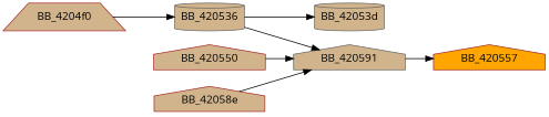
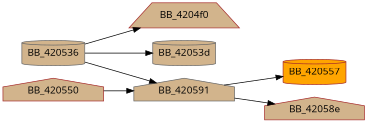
  digraph {
    fontname="Open Sans"
    rankdir=LR
    node [color=brown fillcolor=tan fontname="Open Sans" shape=house style=filled]
    edge [fontname="Open Sans"]
    BB_4204f0 [shape=trapezium]
    BB_420536 [color=gray40 shape=cylinder]
    BB_42053d [color=gray40 shape=cylinder]
    BB_420591 [color=gray40]
-   BB_420557 [fillcolor=orange]
+   BB_420557 [fillcolor=orange shape=cylinder]
    BB_420550
    BB_42058e
-   BB_4204f0 -> BB_420536
+   BB_420536 -> BB_4204f0
    BB_420536 -> BB_42053d
    BB_420536 -> BB_420591
    BB_420591 -> BB_420557
    BB_420550 -> BB_420591
-   BB_42058e -> BB_420591
+   BB_420591 -> BB_42058e
  }
